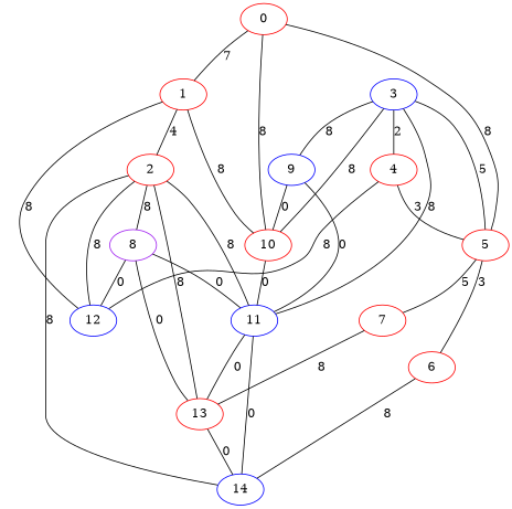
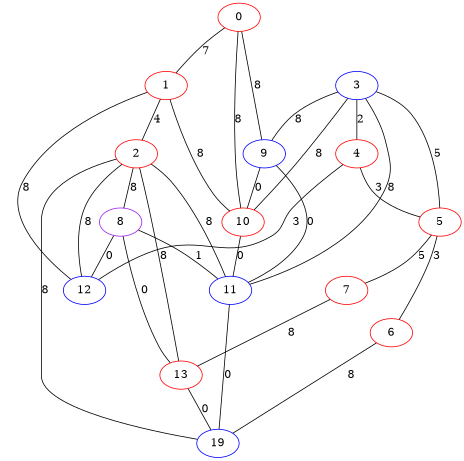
  graph {
    node [color=red weight=1]
    0
    1
    9 [color=blue weight=3]
    10 [weight=3]
    2
    12 [color=blue weight=3]
    11 [color=blue weight=3]
    8 [color=purple weight=4]
    13 [weight=3]
-   14 [color=blue weight=3]
+   14 [color=blue weight=3 label=19]
    3 [color=blue]
    4
    5
    6
    7
    0 -- 1 [label=7]
-   0 -- 5 [label=8]
+   0 -- 9 [label=8]
    0 -- 10 [label=8]
    1 -- 10 [label=8]
    1 -- 2 [label=4]
    1 -- 12 [label=8]
    9 -- 10 [label=0]
    9 -- 11 [label=0]
    10 -- 11 [label=0]
    2 -- 12 [label=8]
    2 -- 11 [label=8]
    2 -- 8 [label=8]
    2 -- 13 [label=8]
    2 -- 14 [label=8]
-   11 -- 13 [label=0]
    11 -- 14 [label=0]
    8 -- 12 [label=0]
-   8 -- 11 [label=0]
+   8 -- 11 [label=1]
    8 -- 13 [label=0]
    13 -- 14 [label=0]
    3 -- 9 [label=8]
    3 -- 10 [label=8]
    3 -- 11 [label=8]
    3 -- 4 [label=2]
    3 -- 5 [label=5]
-   4 -- 12 [label=8]
+   4 -- 12 [label=3]
    4 -- 5 [label=3]
    5 -- 6 [label=3]
    5 -- 7 [label=5]
    6 -- 14 [label=8]
    7 -- 13 [label=8]
  }
